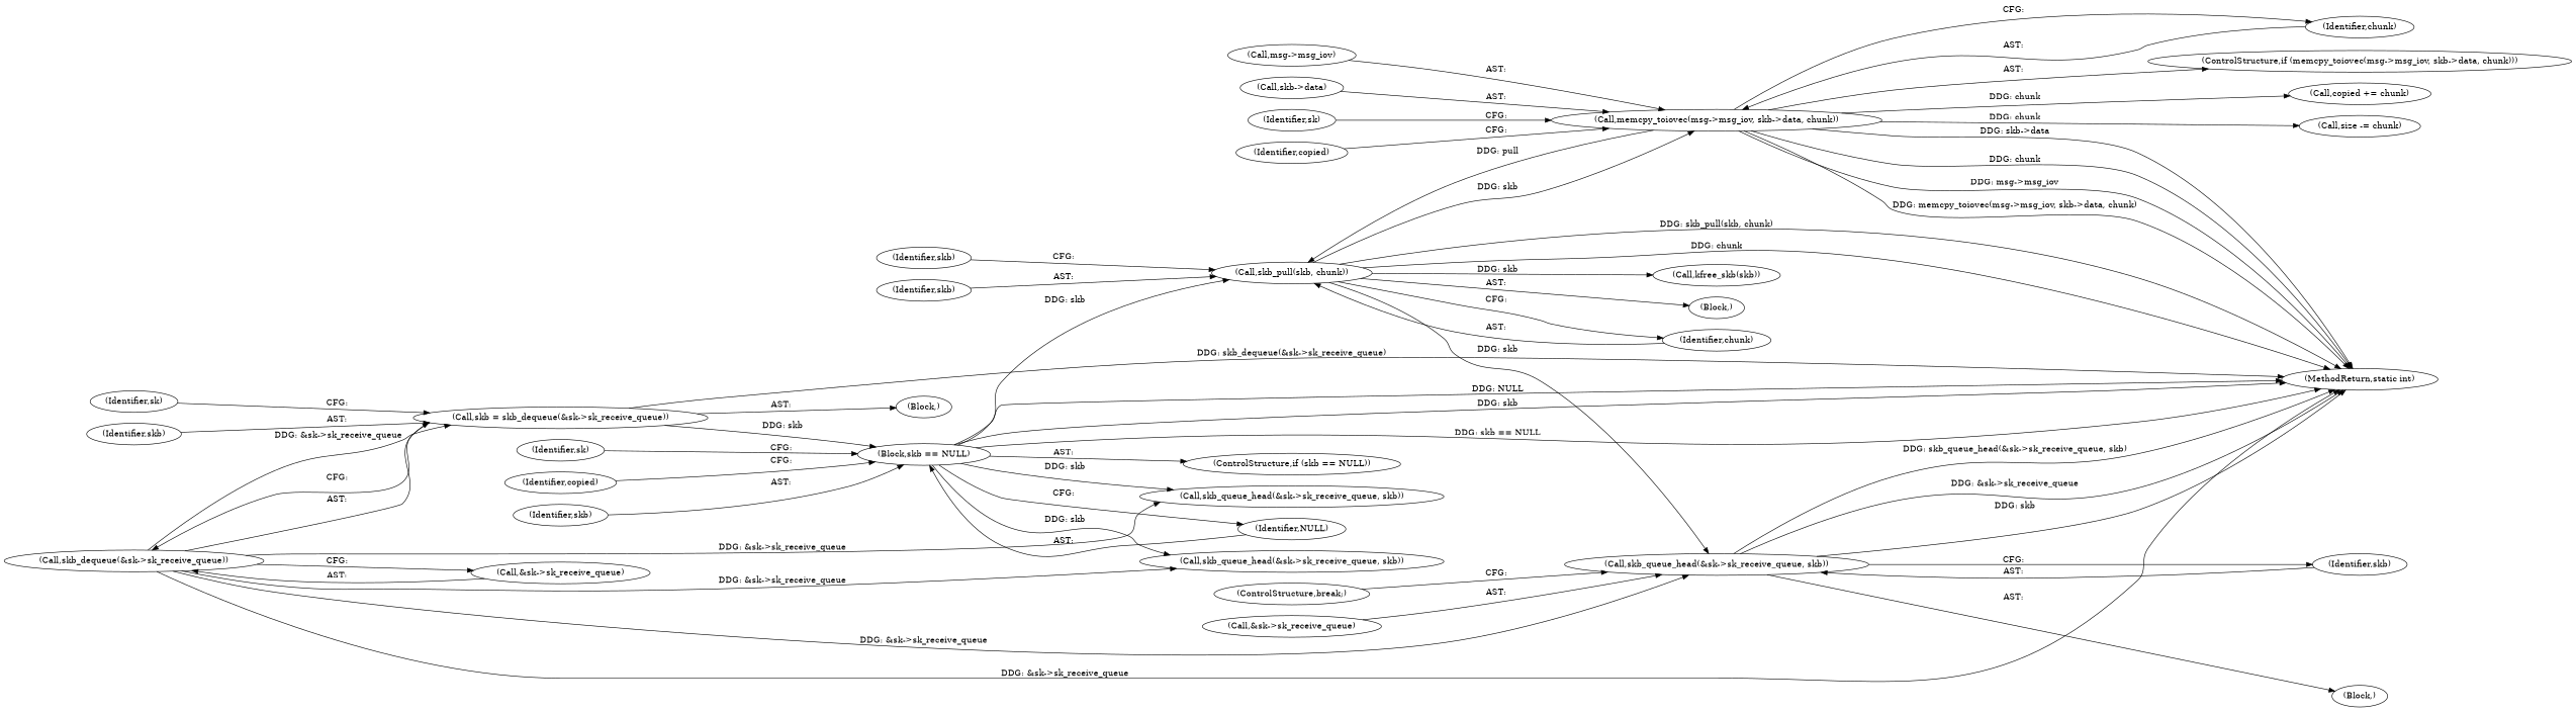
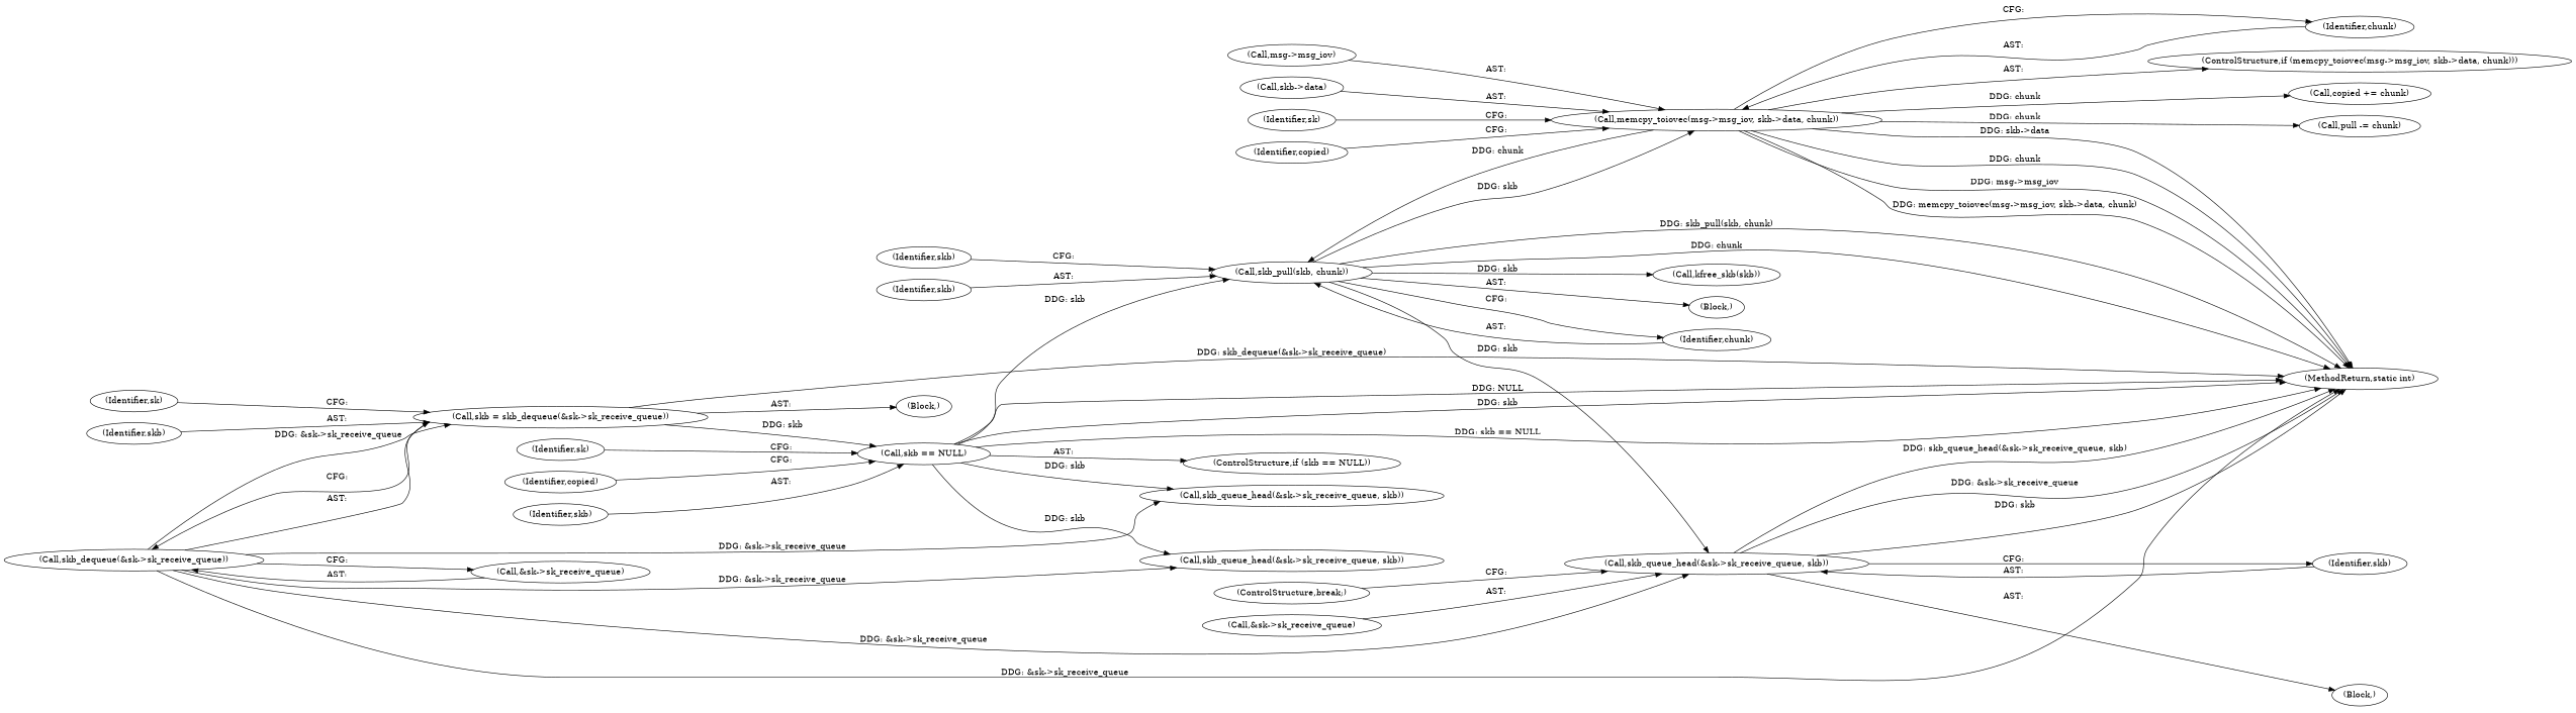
  digraph {
    rankdir=LR
    n1 [label="(Call,skb_queue_head(&sk->sk_receive_queue, skb))"]
    n2 [label="(MethodReturn,static int)"]
    n3 [label="(Identifier,skb)"]
    n4 [label="(Block,)"]
    n5 [label="(Call,skb_dequeue(&sk->sk_receive_queue))"]
    n6 [label="(Call,skb = skb_dequeue(&sk->sk_receive_queue))"]
    n7 [label="(Call,skb_queue_head(&sk->sk_receive_queue, skb))"]
    n8 [label="(Call,skb_queue_head(&sk->sk_receive_queue, skb))"]
    n9 [label="(Call,&sk->sk_receive_queue)"]
-   n10 [label="(Block,skb == NULL)"]
+   n10 [label="(Call,skb == NULL)"]
    n11 [label="(Block,)"]
    n12 [label="(Call,skb_pull(skb, chunk))"]
    n13 [label="(Call,memcpy_toiovec(msg->msg_iov, skb->data, chunk))"]
    n14 [label="(Identifier,chunk)"]
    n15 [label="(Call,kfree_skb(skb))"]
    n16 [label="(Block,)"]
-   n17 [label="(Call,size -= chunk)"]
+   n17 [label="(Call,pull -= chunk)"]
    n18 [label="(Identifier,chunk)"]
    n19 [label="(ControlStructure,if (memcpy_toiovec(msg->msg_iov, skb->data, chunk)))"]
    n20 [label="(Call,copied += chunk)"]
    n21 [label="(ControlStructure,if (skb == NULL))"]
-   n22 [label="(Identifier,NULL)"]
    n23 [label="(Identifier,skb)"]
    n24 [label="(Call,msg->msg_iov)"]
    n25 [label="(Identifier,skb)"]
    n26 [label="(ControlStructure,break;)"]
    n27 [label="(Identifier,skb)"]
    n28 [label="(Identifier,skb)"]
    n29 [label="(Call,skb->data)"]
    n30 [label="(Identifier,sk)"]
    n31 [label="(Identifier,sk)"]
    n32 [label="(Call,&sk->sk_receive_queue)"]
    n33 [label="(Identifier,copied)"]
    n34 [label="(Identifier,sk)"]
    n35 [label="(Identifier,copied)"]
    n1 -> n2 [label="DDG: skb"]
    n1 -> n2 [label="DDG: skb_queue_head(&sk->sk_receive_queue, skb)"]
    n1 -> n2 [label="DDG: &sk->sk_receive_queue"]
    n1 -> n3 [label="CFG: "]
    n1 -> n4 [label="AST: "]
    n3 -> n1 [label="AST: "]
    n5 -> n1 [label="DDG: &sk->sk_receive_queue"]
    n5 -> n2 [label="DDG: &sk->sk_receive_queue"]
    n5 -> n6 [label="AST: "]
    n5 -> n6 [label="DDG: &sk->sk_receive_queue"]
    n5 -> n7 [label="DDG: &sk->sk_receive_queue"]
    n5 -> n8 [label="DDG: &sk->sk_receive_queue"]
    n5 -> n9 [label="CFG: "]
    n6 -> n2 [label="DDG: skb_dequeue(&sk->sk_receive_queue)"]
    n6 -> n5 [label="CFG: "]
    n6 -> n10 [label="DDG: skb"]
    n6 -> n11 [label="AST: "]
    n9 -> n5 [label="AST: "]
    n10 -> n2 [label="DDG: skb == NULL"]
    n10 -> n2 [label="DDG: NULL"]
    n10 -> n2 [label="DDG: skb"]
    n10 -> n7 [label="DDG: skb"]
    n10 -> n8 [label="DDG: skb"]
    n10 -> n12 [label="DDG: skb"]
    n10 -> n21 [label="AST: "]
-   n10 -> n22 [label="CFG: "]
    n12 -> n1 [label="DDG: skb"]
    n12 -> n2 [label="DDG: chunk"]
    n12 -> n2 [label="DDG: skb_pull(skb, chunk)"]
    n12 -> n13 [label="DDG: skb"]
    n12 -> n14 [label="CFG: "]
    n12 -> n15 [label="DDG: skb"]
    n12 -> n16 [label="AST: "]
    n13 -> n2 [label="DDG: skb->data"]
    n13 -> n2 [label="DDG: chunk"]
    n13 -> n2 [label="DDG: msg->msg_iov"]
    n13 -> n2 [label="DDG: memcpy_toiovec(msg->msg_iov, skb->data, chunk)"]
-   n13 -> n12 [label="DDG: pull"]
+   n13 -> n12 [label="DDG: chunk"]
    n13 -> n17 [label="DDG: chunk"]
    n13 -> n18 [label="CFG: "]
    n13 -> n19 [label="AST: "]
    n13 -> n20 [label="DDG: chunk"]
    n14 -> n12 [label="AST: "]
    n18 -> n13 [label="AST: "]
-   n22 -> n10 [label="AST: "]
    n23 -> n12 [label="CFG: "]
    n24 -> n13 [label="AST: "]
    n25 -> n10 [label="AST: "]
    n26 -> n1 [label="CFG: "]
    n27 -> n12 [label="AST: "]
    n28 -> n6 [label="AST: "]
    n29 -> n13 [label="AST: "]
    n30 -> n13 [label="CFG: "]
    n31 -> n6 [label="CFG: "]
    n32 -> n1 [label="AST: "]
    n33 -> n13 [label="CFG: "]
    n34 -> n10 [label="CFG: "]
    n35 -> n10 [label="CFG: "]
  }
